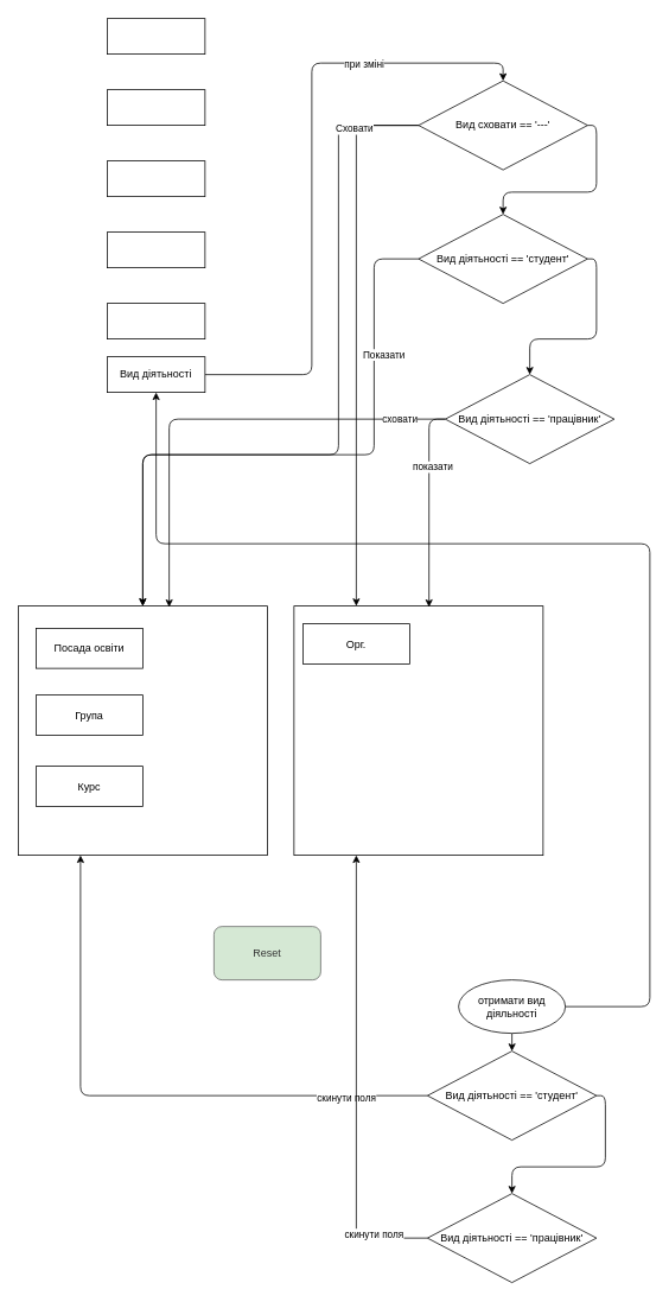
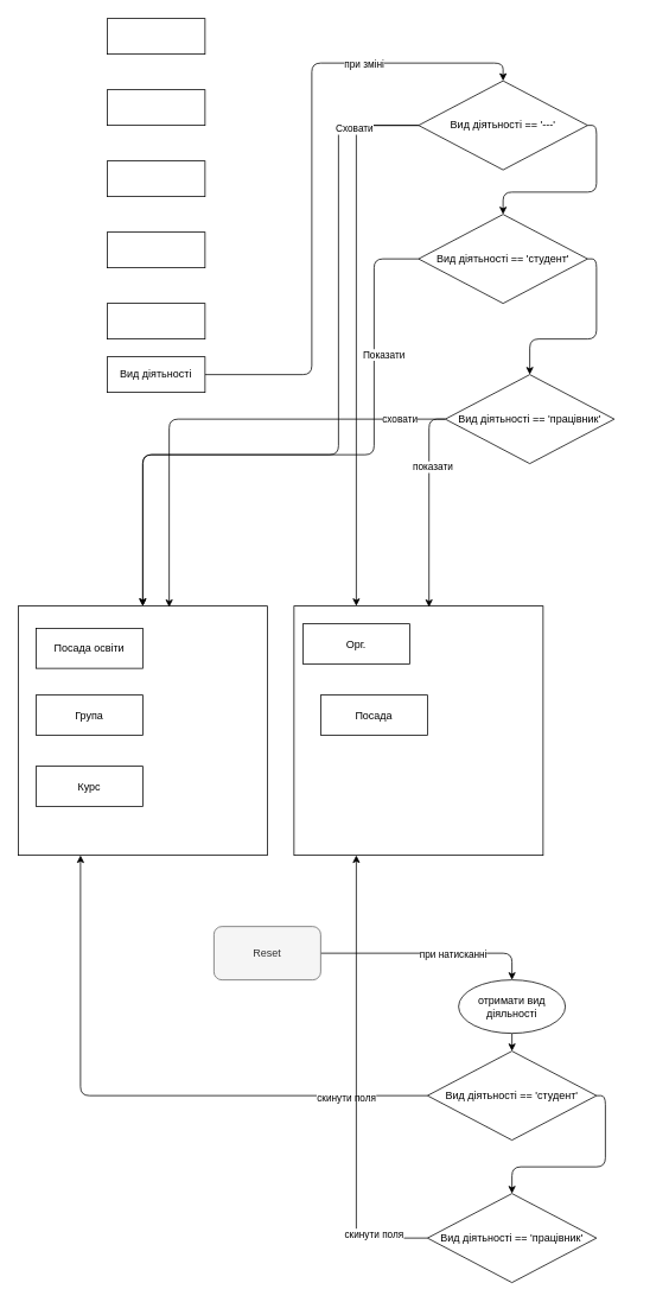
  <mxCell id="0" />
  <mxCell id="1" parent="0" />
  <mxCell id="2" value="" style="rounded=0;whiteSpace=wrap;html=1;" vertex="1" parent="1"><mxGeometry x="120" y="20" width="110" height="40" as="geometry" /></mxCell>
  <mxCell id="3" value="" style="rounded=0;whiteSpace=wrap;html=1;" vertex="1" parent="1"><mxGeometry x="120" y="100" width="110" height="40" as="geometry" /></mxCell>
  <mxCell id="4" value="" style="rounded=0;whiteSpace=wrap;html=1;" vertex="1" parent="1"><mxGeometry x="120" y="180" width="110" height="40" as="geometry" /></mxCell>
  <mxCell id="5" value="" style="rounded=0;whiteSpace=wrap;html=1;" vertex="1" parent="1"><mxGeometry x="120" y="260" width="110" height="40" as="geometry" /></mxCell>
  <mxCell id="6" value="" style="rounded=0;whiteSpace=wrap;html=1;" vertex="1" parent="1"><mxGeometry x="120" y="340" width="110" height="40" as="geometry" /></mxCell>
- <mxCell id="9" value="Reset" style="rounded=1;whiteSpace=wrap;html=1;fillColor=#d5e8d4;fontColor=#333333;strokeColor=#666666;" vertex="1" parent="1"><mxGeometry x="240" y="1040" width="120" height="60" as="geometry" /></mxCell>
+ <mxCell id="7" style="edgeStyle=orthogonalEdgeStyle;html=1;entryX=0.5;entryY=0;entryDx=0;entryDy=0;" edge="1" parent="1" source="9" target="43"><mxGeometry relative="1" as="geometry" /></mxCell>
+ <mxCell id="8" value="при натисканні" style="edgeLabel;html=1;align=center;verticalAlign=middle;resizable=0;points=[];" vertex="1" connectable="0" parent="7"><mxGeometry x="0.212" relative="1" as="geometry"><mxPoint as="offset" /></mxGeometry></mxCell>
+ <mxCell id="9" value="Reset" style="rounded=1;whiteSpace=wrap;html=1;fillColor=#f5f5f5;fontColor=#333333;strokeColor=#666666;" vertex="1" parent="1"><mxGeometry x="240" y="1040" width="120" height="60" as="geometry" /></mxCell>
  <mxCell id="10" value="" style="rounded=0;whiteSpace=wrap;html=1;fillColor=none;" vertex="1" parent="1"><mxGeometry x="20" y="680" width="280" height="280" as="geometry" /></mxCell>
  <mxCell id="11" value="" style="rounded=0;whiteSpace=wrap;html=1;fillColor=none;" vertex="1" parent="1"><mxGeometry x="330" y="680" width="280" height="280" as="geometry" /></mxCell>
  <mxCell id="12" value="Посада освіти" style="rounded=0;whiteSpace=wrap;html=1;fillColor=default;" vertex="1" parent="1"><mxGeometry x="40" y="705" width="120" height="45" as="geometry" /></mxCell>
  <mxCell id="13" value="Група" style="rounded=0;whiteSpace=wrap;html=1;fillColor=default;" vertex="1" parent="1"><mxGeometry x="40" y="780" width="120" height="45" as="geometry" /></mxCell>
  <mxCell id="14" value="Курс" style="rounded=0;whiteSpace=wrap;html=1;fillColor=default;" vertex="1" parent="1"><mxGeometry x="40" y="860" width="120" height="45" as="geometry" /></mxCell>
  <mxCell id="15" value="Орг." style="rounded=0;whiteSpace=wrap;html=1;fillColor=default;" vertex="1" parent="1"><mxGeometry x="340" y="700" width="120" height="45" as="geometry" /></mxCell>
+ <mxCell id="16" value="Посада" style="rounded=0;whiteSpace=wrap;html=1;fillColor=default;" vertex="1" parent="1"><mxGeometry x="360" y="780" width="120" height="45" as="geometry" /></mxCell>
  <mxCell id="17" style="edgeStyle=orthogonalEdgeStyle;html=1;entryX=0.5;entryY=0;entryDx=0;entryDy=0;" edge="1" parent="1" source="19" target="24"><mxGeometry relative="1" as="geometry"><Array as="points"><mxPoint x="350" y="420" /><mxPoint x="350" y="70" /><mxPoint x="565" y="70" /></Array></mxGeometry></mxCell>
  <mxCell id="18" value="при зміні" style="edgeLabel;html=1;align=center;verticalAlign=middle;resizable=0;points=[];" vertex="1" connectable="0" parent="17"><mxGeometry x="0.499" relative="1" as="geometry"><mxPoint as="offset" /></mxGeometry></mxCell>
  <mxCell id="19" value="Вид діятьності" style="rounded=0;whiteSpace=wrap;html=1;fillColor=default;" vertex="1" parent="1"><mxGeometry x="120" y="400" width="110" height="40" as="geometry" /></mxCell>
  <mxCell id="20" style="edgeStyle=orthogonalEdgeStyle;html=1;entryX=0.5;entryY=0;entryDx=0;entryDy=0;" edge="1" parent="1" source="24" target="10"><mxGeometry relative="1" as="geometry"><Array as="points"><mxPoint x="380" y="140" /><mxPoint x="380" y="510" /></Array></mxGeometry></mxCell>
  <mxCell id="21" style="edgeStyle=orthogonalEdgeStyle;html=1;entryX=0.25;entryY=0;entryDx=0;entryDy=0;" edge="1" parent="1" source="24" target="11"><mxGeometry relative="1" as="geometry"><Array as="points"><mxPoint x="400" y="140" /></Array></mxGeometry></mxCell>
  <mxCell id="22" value="Сховати" style="edgeLabel;html=1;align=center;verticalAlign=middle;resizable=0;points=[];" vertex="1" connectable="0" parent="21"><mxGeometry x="-0.761" y="-3" relative="1" as="geometry"><mxPoint as="offset" /></mxGeometry></mxCell>
  <mxCell id="23" style="edgeStyle=orthogonalEdgeStyle;html=1;entryX=0.5;entryY=0;entryDx=0;entryDy=0;exitX=1;exitY=0.5;exitDx=0;exitDy=0;" edge="1" parent="1" source="24" target="28"><mxGeometry relative="1" as="geometry" /></mxCell>
- <mxCell id="24" value="Вид сховати == '---'" style="rhombus;whiteSpace=wrap;html=1;fillColor=default;" vertex="1" parent="1"><mxGeometry x="470" y="90" width="190" height="100" as="geometry" /></mxCell>
+ <mxCell id="24" value="Вид діятьності == '---'" style="rhombus;whiteSpace=wrap;html=1;fillColor=default;" vertex="1" parent="1"><mxGeometry x="470" y="90" width="190" height="100" as="geometry" /></mxCell>
  <mxCell id="25" style="edgeStyle=orthogonalEdgeStyle;html=1;entryX=0.5;entryY=0;entryDx=0;entryDy=0;" edge="1" parent="1" source="28" target="10"><mxGeometry relative="1" as="geometry"><Array as="points"><mxPoint x="420" y="290" /><mxPoint x="420" y="510" /></Array></mxGeometry></mxCell>
  <mxCell id="26" value="Показати" style="edgeLabel;html=1;align=center;verticalAlign=middle;resizable=0;points=[];" vertex="1" connectable="0" parent="25"><mxGeometry x="-0.554" relative="1" as="geometry"><mxPoint x="10" y="1" as="offset" /></mxGeometry></mxCell>
  <mxCell id="27" style="edgeStyle=orthogonalEdgeStyle;html=1;entryX=0.5;entryY=0;entryDx=0;entryDy=0;exitX=1;exitY=0.5;exitDx=0;exitDy=0;" edge="1" parent="1" source="28" target="33"><mxGeometry relative="1" as="geometry" /></mxCell>
  <mxCell id="28" value="Вид діятьності == 'студент'" style="rhombus;whiteSpace=wrap;html=1;fillColor=default;" vertex="1" parent="1"><mxGeometry x="470" y="240" width="190" height="100" as="geometry" /></mxCell>
  <mxCell id="29" style="edgeStyle=orthogonalEdgeStyle;html=1;entryX=0.542;entryY=0.004;entryDx=0;entryDy=0;entryPerimeter=0;exitX=0;exitY=0.5;exitDx=0;exitDy=0;" edge="1" parent="1" source="33" target="11"><mxGeometry relative="1" as="geometry" /></mxCell>
  <mxCell id="30" value="показати" style="edgeLabel;html=1;align=center;verticalAlign=middle;resizable=0;points=[];" vertex="1" connectable="0" parent="29"><mxGeometry x="-0.374" y="4" relative="1" as="geometry"><mxPoint as="offset" /></mxGeometry></mxCell>
  <mxCell id="31" style="edgeStyle=orthogonalEdgeStyle;html=1;entryX=0.606;entryY=0.004;entryDx=0;entryDy=0;entryPerimeter=0;" edge="1" parent="1" source="33" target="10"><mxGeometry relative="1" as="geometry" /></mxCell>
  <mxCell id="32" value="сховати" style="edgeLabel;html=1;align=center;verticalAlign=middle;resizable=0;points=[];" vertex="1" connectable="0" parent="31"><mxGeometry x="-0.801" y="-1" relative="1" as="geometry"><mxPoint as="offset" /></mxGeometry></mxCell>
  <mxCell id="33" value="Вид діятьності == 'працівник'" style="rhombus;whiteSpace=wrap;html=1;fillColor=default;" vertex="1" parent="1"><mxGeometry x="500" y="420" width="190" height="100" as="geometry" /></mxCell>
  <mxCell id="34" style="edgeStyle=orthogonalEdgeStyle;html=1;entryX=0.25;entryY=1;entryDx=0;entryDy=0;" edge="1" parent="1" source="37" target="10"><mxGeometry relative="1" as="geometry" /></mxCell>
  <mxCell id="35" value="скинути поля" style="edgeLabel;html=1;align=center;verticalAlign=middle;resizable=0;points=[];" vertex="1" connectable="0" parent="34"><mxGeometry x="-0.718" y="2" relative="1" as="geometry"><mxPoint x="1" as="offset" /></mxGeometry></mxCell>
  <mxCell id="36" style="edgeStyle=orthogonalEdgeStyle;html=1;entryX=0.5;entryY=0;entryDx=0;entryDy=0;exitX=1;exitY=0.5;exitDx=0;exitDy=0;" edge="1" parent="1" source="37" target="40"><mxGeometry relative="1" as="geometry" /></mxCell>
  <mxCell id="37" value="Вид діятьності == 'студент'" style="rhombus;whiteSpace=wrap;html=1;fillColor=default;" vertex="1" parent="1"><mxGeometry x="480" y="1180" width="190" height="100" as="geometry" /></mxCell>
  <mxCell id="38" style="edgeStyle=orthogonalEdgeStyle;html=1;entryX=0.25;entryY=1;entryDx=0;entryDy=0;" edge="1" parent="1" source="40" target="11"><mxGeometry relative="1" as="geometry"><Array as="points"><mxPoint x="400" y="1390" /></Array></mxGeometry></mxCell>
  <mxCell id="39" value="скинути поля" style="edgeLabel;html=1;align=center;verticalAlign=middle;resizable=0;points=[];" vertex="1" connectable="0" parent="38"><mxGeometry x="-0.755" y="-5" relative="1" as="geometry"><mxPoint x="1" as="offset" /></mxGeometry></mxCell>
  <mxCell id="40" value="Вид діятьності == 'працівник'" style="rhombus;whiteSpace=wrap;html=1;fillColor=default;" vertex="1" parent="1"><mxGeometry x="480" y="1340" width="190" height="100" as="geometry" /></mxCell>
  <mxCell id="41" style="edgeStyle=orthogonalEdgeStyle;html=1;exitX=0.5;exitY=1;exitDx=0;exitDy=0;entryX=0.5;entryY=0;entryDx=0;entryDy=0;" edge="1" parent="1" source="43" target="37"><mxGeometry relative="1" as="geometry" /></mxCell>
- <mxCell id="42" style="edgeStyle=orthogonalEdgeStyle;html=1;entryX=0.5;entryY=1;entryDx=0;entryDy=0;" edge="1" parent="1" source="43" target="19"><mxGeometry relative="1" as="geometry"><Array as="points"><mxPoint x="730" y="1130" /><mxPoint x="730" y="610" /><mxPoint x="175" y="610" /></Array></mxGeometry></mxCell>
  <mxCell id="43" value="отримати вид діяльності" style="ellipse;whiteSpace=wrap;html=1;fillColor=default;" vertex="1" parent="1"><mxGeometry x="515" y="1100" width="120" height="60" as="geometry" /></mxCell>
